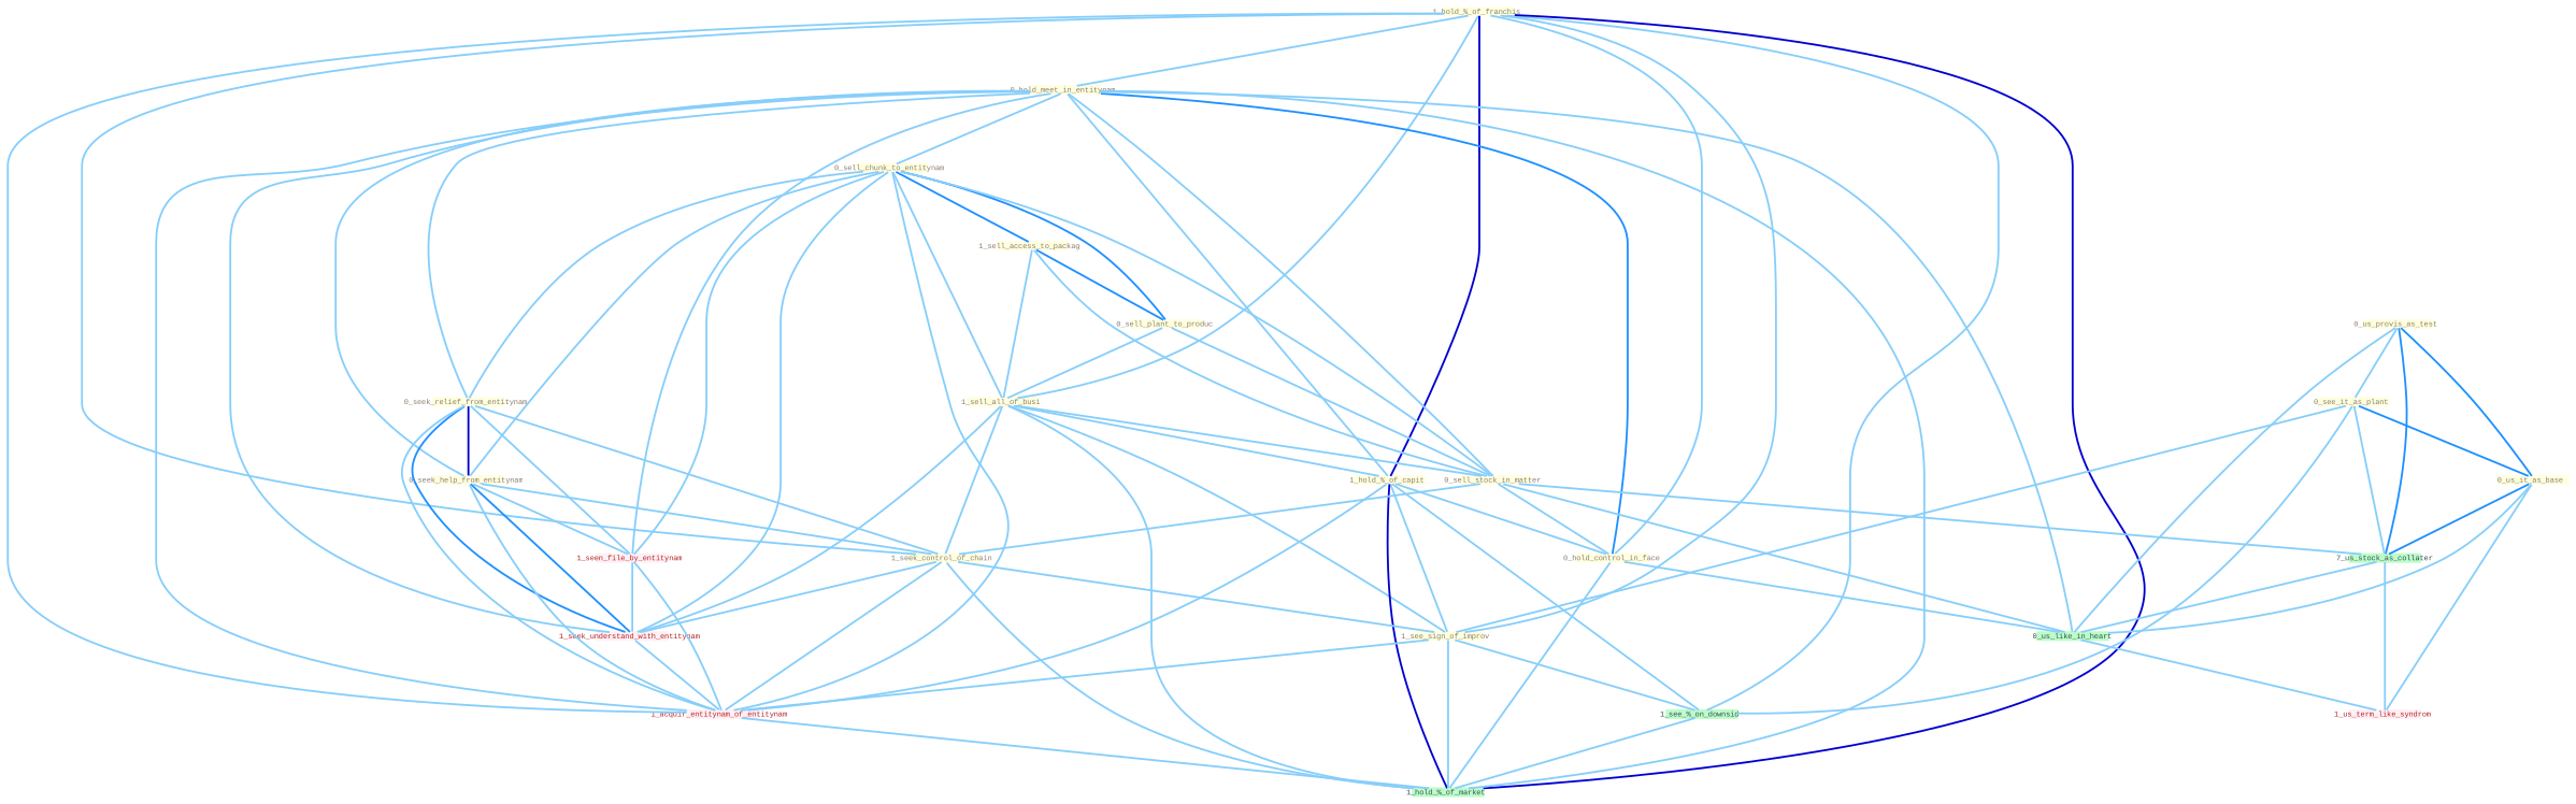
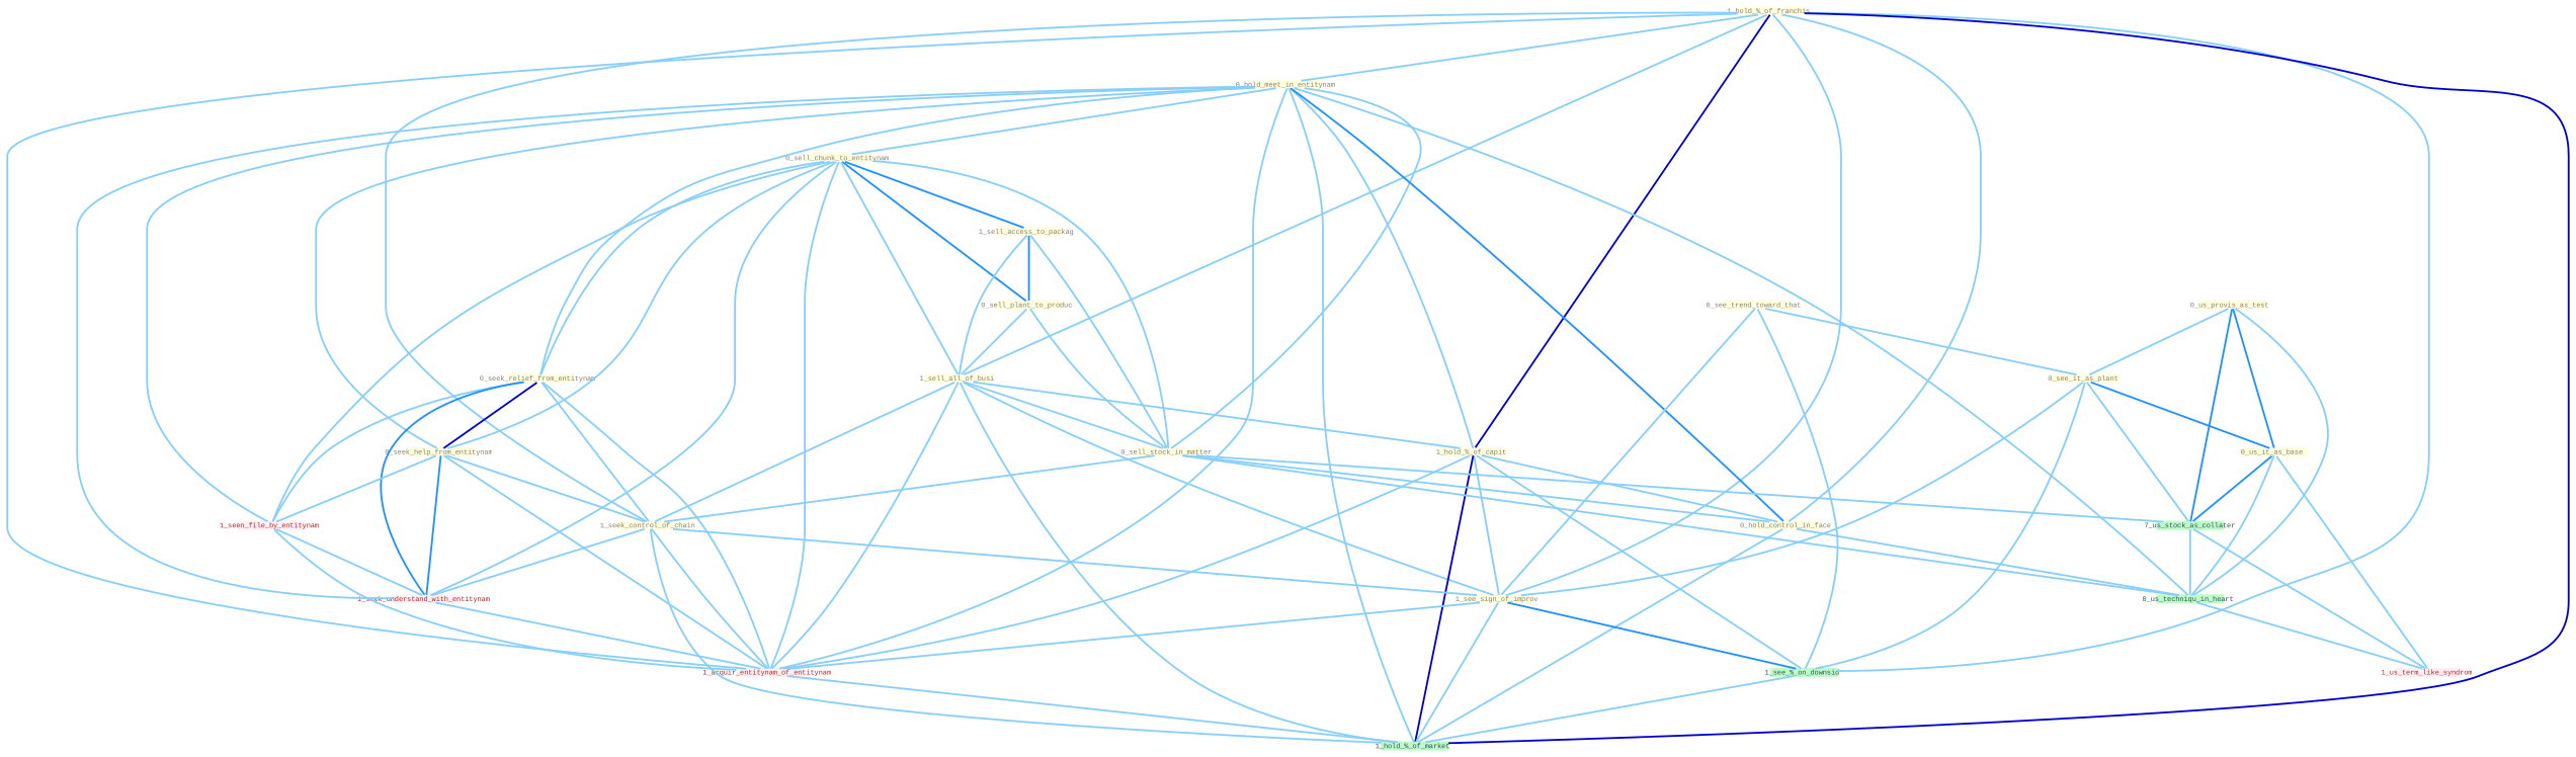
  graph {
    fontname="Liberation Mono"
    node [color="#ffffe0" fixedsize=true fontcolor="#8b7d6b" fontname="Liberation Mono" fontsize=4 shape=polygon style=filled]
    edge [color="#87cefa" fontname="Liberation Mono" w=1]
    "1_hold_%_of_franchis " [height=.06 width=.5]
    "0_us_provis_as_test " [height=.06 width=.5]
    "0_hold_meet_in_entitynam " [height=.06 width=.5]
    "0_sell_chunk_to_entitynam " [height=.06 width=.5]
+   "0_see_trend_toward_that " [height=.06 width=.5]
    "1_sell_access_to_packag " [height=.06 width=.5]
    "0_sell_plant_to_produc " [height=.06 width=.5]
    "0_see_it_as_plant " [height=.06 width=.5]
    "1_sell_all_of_busi " [height=.06 width=.5]
    "1_hold_%_of_capit " [height=.06 width=.5]
    "0_seek_relief_from_entitynam " [height=.06 width=.5]
    "0_us_it_as_base " [height=.06 width=.5]
    "0_seek_help_from_entitynam " [height=.06 width=.5]
    "1_seek_control_of_chain " [height=.06 width=.5]
    "0_sell_stock_in_matter " [height=.06 width=.5]
    n16 [height=.06 label="0_hold_control_in_face" width=.5]
    "1_see_sign_of_improv " [height=.06 width=.5]
    "1_seen_file_by_entitynam " [color="#fff0f5" fontcolor="#b22222" height=.06 width=.5]
    "1_seek_understand_with_entitynam " [color="#fff0f5" fontcolor="#b22222" height=.06 width=.5]
    "1_acquir_entitynam_of_entitynam " [color="#fff0f5" fontcolor="#b22222" height=.06 width=.5]
    "1_us_term_like_syndrom " [color="#fff0f5" fontcolor="#b22222" height=.06 width=.5]
    "1_see_%_on_downsid " [color="#BDFCC9" fontcolor="#2f4f4f" height=.06 width=.5]
    "1_hold_%_of_market " [color="#BDFCC9" fontcolor="#2f4f4f" height=.06 width=.5]
    n24 [color="#BDFCC9" fontcolor="#2f4f4f" height=.06 label="7_us_stock_as_collater" width=.5]
-   "0_us_techniqu_in_heart " [color="#BDFCC9" fontcolor="#2f4f4f" height=.06 width=.5 label="0_us_like_in_heart"]
+   "0_us_techniqu_in_heart " [color="#BDFCC9" fontcolor="#2f4f4f" height=.06 width=.5]
    subgraph sub_1 {
      "1_hold_%_of_franchis "
      "0_us_provis_as_test "
      "0_hold_meet_in_entitynam "
      "0_sell_chunk_to_entitynam "
+     "0_see_trend_toward_that "
      "1_sell_access_to_packag "
      "0_sell_plant_to_produc "
      "0_see_it_as_plant "
      "1_sell_all_of_busi "
      "1_hold_%_of_capit "
      "0_seek_relief_from_entitynam "
      "0_us_it_as_base "
      "0_seek_help_from_entitynam "
      "1_seek_control_of_chain "
      "0_sell_stock_in_matter "
      n16
      "1_see_sign_of_improv "
    }
    subgraph sub_2 {
      "1_seen_file_by_entitynam "
      "1_seek_understand_with_entitynam "
      "1_acquir_entitynam_of_entitynam "
      "1_us_term_like_syndrom "
    }
    "1_hold_%_of_franchis " -- "0_hold_meet_in_entitynam "
    "1_hold_%_of_franchis " -- "1_sell_all_of_busi "
    "1_hold_%_of_franchis " -- "1_hold_%_of_capit " [color="#0000cd" w=3]
    "1_hold_%_of_franchis " -- "1_seek_control_of_chain "
    "1_hold_%_of_franchis " -- n16
    "1_hold_%_of_franchis " -- "1_see_sign_of_improv "
    "1_hold_%_of_franchis " -- "1_acquir_entitynam_of_entitynam "
    "1_hold_%_of_franchis " -- "1_see_%_on_downsid "
    "1_hold_%_of_franchis " -- "1_hold_%_of_market " [color="#0000cd" w=3]
    "0_us_provis_as_test " -- "0_see_it_as_plant "
    "0_us_provis_as_test " -- "0_us_it_as_base " [color="#1e90ff" w=2]
    "0_us_provis_as_test " -- n24 [color="#1e90ff" w=2]
    "0_us_provis_as_test " -- "0_us_techniqu_in_heart "
    "0_hold_meet_in_entitynam " -- "0_sell_chunk_to_entitynam "
    "0_hold_meet_in_entitynam " -- "1_hold_%_of_capit "
    "0_hold_meet_in_entitynam " -- "0_seek_relief_from_entitynam "
    "0_hold_meet_in_entitynam " -- "0_seek_help_from_entitynam "
    "0_hold_meet_in_entitynam " -- "0_sell_stock_in_matter "
    "0_hold_meet_in_entitynam " -- n16 [color="#1e90ff" w=2]
    "0_hold_meet_in_entitynam " -- "1_seen_file_by_entitynam "
    "0_hold_meet_in_entitynam " -- "1_seek_understand_with_entitynam "
    "0_hold_meet_in_entitynam " -- "1_acquir_entitynam_of_entitynam "
    "0_hold_meet_in_entitynam " -- "1_hold_%_of_market "
    "0_hold_meet_in_entitynam " -- "0_us_techniqu_in_heart "
    "0_sell_chunk_to_entitynam " -- "1_sell_access_to_packag " [color="#1e90ff" w=2]
    "0_sell_chunk_to_entitynam " -- "0_sell_plant_to_produc " [color="#1e90ff" w=2]
    "0_sell_chunk_to_entitynam " -- "1_sell_all_of_busi "
    "0_sell_chunk_to_entitynam " -- "0_seek_relief_from_entitynam "
    "0_sell_chunk_to_entitynam " -- "0_seek_help_from_entitynam "
    "0_sell_chunk_to_entitynam " -- "0_sell_stock_in_matter "
    "0_sell_chunk_to_entitynam " -- "1_seen_file_by_entitynam "
    "0_sell_chunk_to_entitynam " -- "1_seek_understand_with_entitynam "
    "0_sell_chunk_to_entitynam " -- "1_acquir_entitynam_of_entitynam "
+   "0_see_trend_toward_that " -- "0_see_it_as_plant "
+   "0_see_trend_toward_that " -- "1_see_sign_of_improv "
+   "0_see_trend_toward_that " -- "1_see_%_on_downsid "
    "1_sell_access_to_packag " -- "0_sell_plant_to_produc " [color="#1e90ff" w=2]
    "1_sell_access_to_packag " -- "1_sell_all_of_busi "
    "1_sell_access_to_packag " -- "0_sell_stock_in_matter "
    "0_sell_plant_to_produc " -- "1_sell_all_of_busi "
    "0_sell_plant_to_produc " -- "0_sell_stock_in_matter "
    "0_see_it_as_plant " -- "0_us_it_as_base " [color="#1e90ff" w=2]
    "0_see_it_as_plant " -- "1_see_sign_of_improv "
    "0_see_it_as_plant " -- "1_see_%_on_downsid "
    "0_see_it_as_plant " -- n24
    "1_sell_all_of_busi " -- "1_hold_%_of_capit "
    "1_sell_all_of_busi " -- "1_seek_control_of_chain "
    "1_sell_all_of_busi " -- "0_sell_stock_in_matter "
    "1_sell_all_of_busi " -- "1_see_sign_of_improv "
-   "1_sell_all_of_busi " -- "1_seek_understand_with_entitynam "
+   "1_sell_all_of_busi " -- "1_acquir_entitynam_of_entitynam "
    "1_sell_all_of_busi " -- "1_hold_%_of_market "
    "1_hold_%_of_capit " -- n16
    "1_hold_%_of_capit " -- "1_see_sign_of_improv "
    "1_hold_%_of_capit " -- "1_acquir_entitynam_of_entitynam "
    "1_hold_%_of_capit " -- "1_see_%_on_downsid "
    "1_hold_%_of_capit " -- "1_hold_%_of_market " [color="#0000cd" w=3]
    "0_seek_relief_from_entitynam " -- "0_seek_help_from_entitynam " [color="#0000cd" w=3]
    "0_seek_relief_from_entitynam " -- "1_seek_control_of_chain "
    "0_seek_relief_from_entitynam " -- "1_seen_file_by_entitynam "
    "0_seek_relief_from_entitynam " -- "1_seek_understand_with_entitynam " [color="#1e90ff" w=2]
    "0_seek_relief_from_entitynam " -- "1_acquir_entitynam_of_entitynam "
    "0_us_it_as_base " -- "1_us_term_like_syndrom "
    "0_us_it_as_base " -- n24 [color="#1e90ff" w=2]
    "0_us_it_as_base " -- "0_us_techniqu_in_heart "
    "0_seek_help_from_entitynam " -- "1_seek_control_of_chain "
    "0_seek_help_from_entitynam " -- "1_seen_file_by_entitynam "
    "0_seek_help_from_entitynam " -- "1_seek_understand_with_entitynam " [color="#1e90ff" w=2]
    "0_seek_help_from_entitynam " -- "1_acquir_entitynam_of_entitynam "
    "1_seek_control_of_chain " -- "1_see_sign_of_improv "
    "1_seek_control_of_chain " -- "1_seek_understand_with_entitynam "
    "1_seek_control_of_chain " -- "1_acquir_entitynam_of_entitynam "
    "1_seek_control_of_chain " -- "1_hold_%_of_market "
    "0_sell_stock_in_matter " -- "1_seek_control_of_chain "
    "0_sell_stock_in_matter " -- n16
    "0_sell_stock_in_matter " -- n24
    "0_sell_stock_in_matter " -- "0_us_techniqu_in_heart "
    n16 -- "1_hold_%_of_market "
    n16 -- "0_us_techniqu_in_heart "
    "1_see_sign_of_improv " -- "1_acquir_entitynam_of_entitynam "
-   "1_see_sign_of_improv " -- "1_see_%_on_downsid "
+   "1_see_sign_of_improv " -- "1_see_%_on_downsid " [color="#1e90ff"]
    "1_see_sign_of_improv " -- "1_hold_%_of_market "
    "1_seen_file_by_entitynam " -- "1_seek_understand_with_entitynam "
    "1_seen_file_by_entitynam " -- "1_acquir_entitynam_of_entitynam "
    "1_seek_understand_with_entitynam " -- "1_acquir_entitynam_of_entitynam "
    "1_acquir_entitynam_of_entitynam " -- "1_hold_%_of_market "
    "1_see_%_on_downsid " -- "1_hold_%_of_market "
    n24 -- "1_us_term_like_syndrom "
    n24 -- "0_us_techniqu_in_heart "
    "0_us_techniqu_in_heart " -- "1_us_term_like_syndrom "
  }
